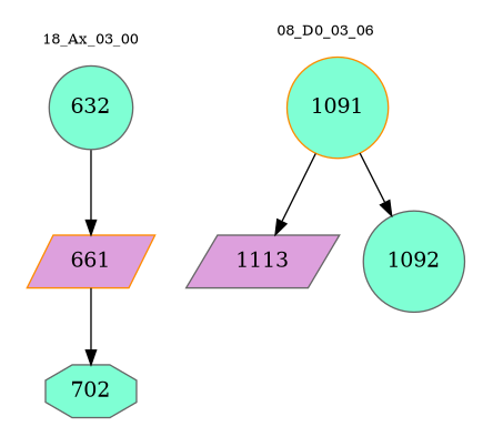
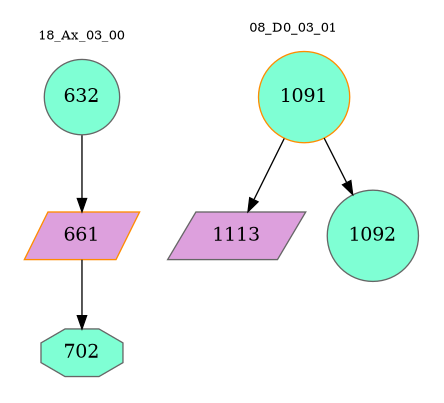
  digraph {
    node [color=gray40 fillcolor=aquamarine shape=circle style=filled]
    edge [color=black]
    n1 [color=darkorange fillcolor=plum label=661 shape=parallelogram]
    n2 [label=702 shape=octagon]
    n3 [label=632]
    n4 [color=darkorange label=1091]
    n5 [fillcolor=plum label=1113 shape=parallelogram]
    n6 [label=1092]
    subgraph cluster_1 {
      color=white
      fontsize=10
      label="18_Ax_03_00"
      n1
      n2
      n3
    }
    subgraph cluster_2 {
      color=white
      fontsize=10
-     label="08_D0_03_06"
+     label="08_D0_03_01"
      n4
      n5
      n6
    }
    n1 -> n2
    n3 -> n1
    n4 -> n5
    n4 -> n6
  }
